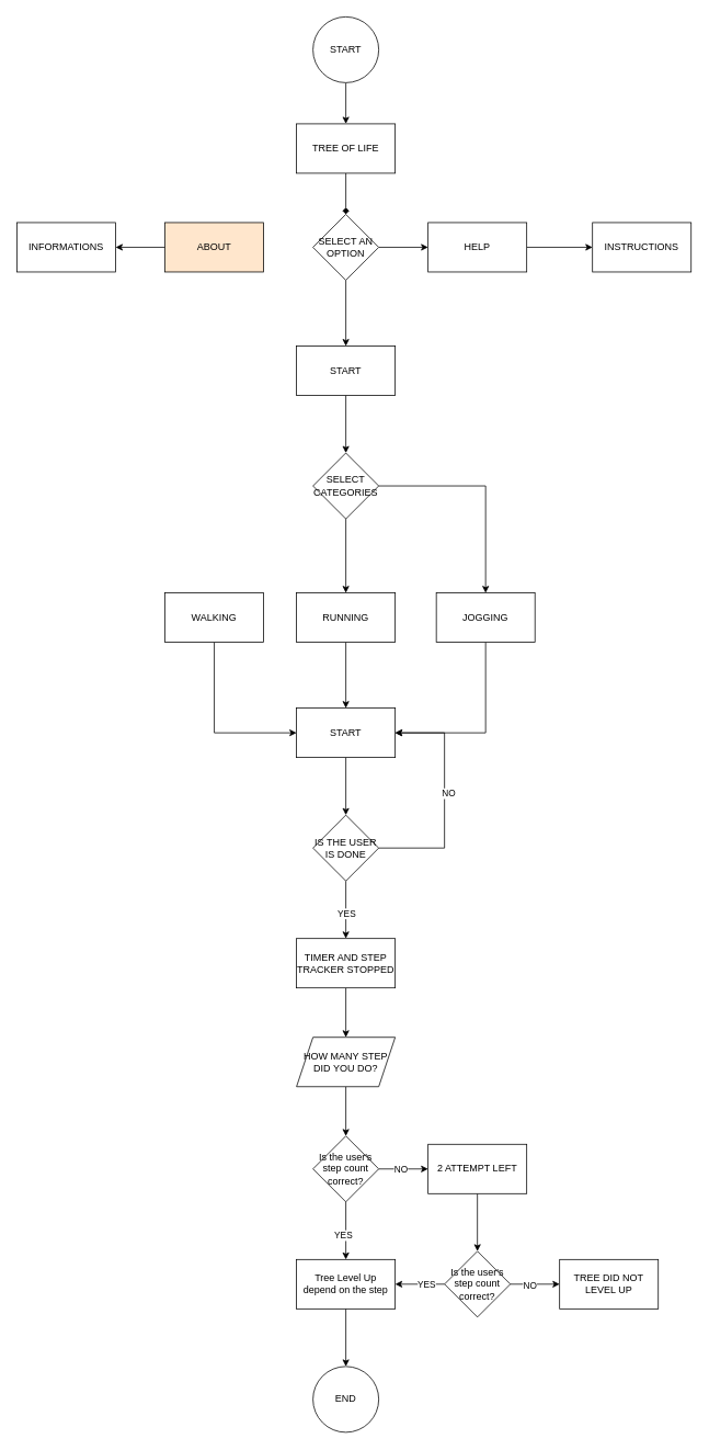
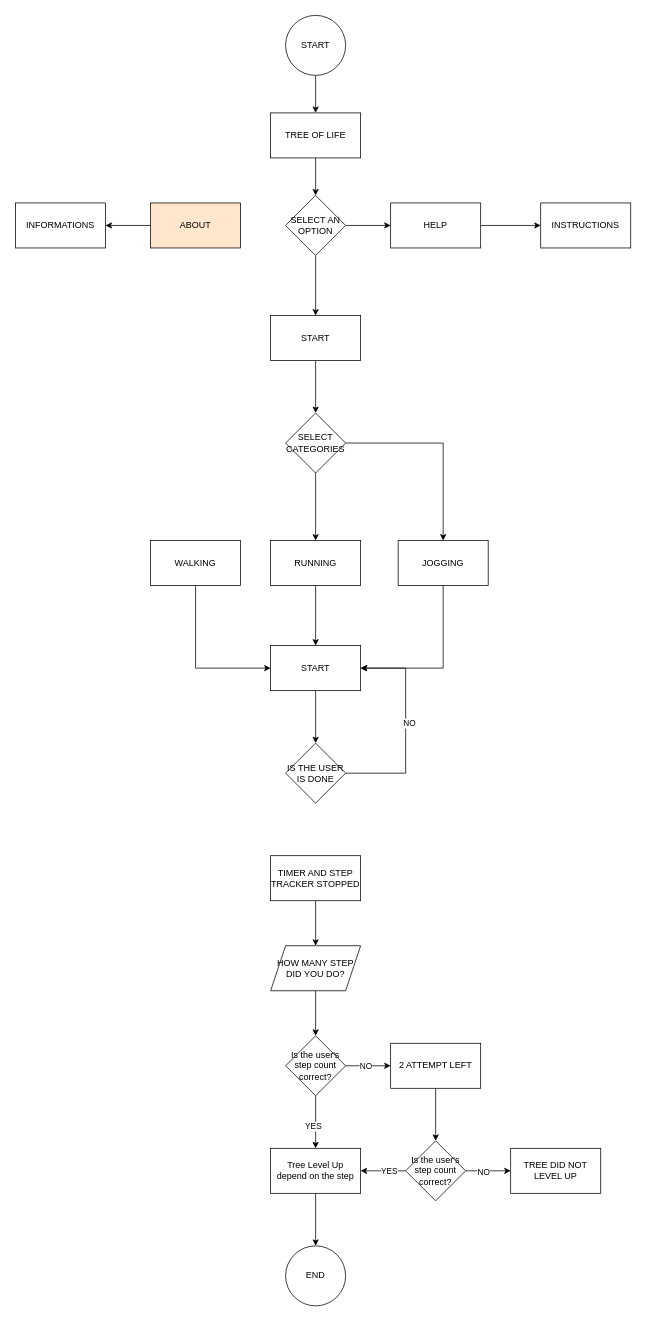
  <mxCell id="0" />
  <mxCell id="1" parent="0" />
  <mxCell id="2" value="" style="edgeStyle=orthogonalEdgeStyle;rounded=0;orthogonalLoop=1;jettySize=auto;html=1;" edge="1" parent="1" source="3" target="5"><mxGeometry relative="1" as="geometry" /></mxCell>
  <mxCell id="3" value="START" style="ellipse;whiteSpace=wrap;html=1;aspect=fixed;" vertex="1" parent="1"><mxGeometry x="380" y="20" width="80" height="80" as="geometry" /></mxCell>
- <mxCell id="4" value="" style="edgeStyle=orthogonalEdgeStyle;rounded=0;orthogonalLoop=1;jettySize=auto;html=1;endArrow=diamond;" edge="1" parent="1" source="5" target="8"><mxGeometry relative="1" as="geometry" /></mxCell>
+ <mxCell id="4" value="" style="edgeStyle=orthogonalEdgeStyle;rounded=0;orthogonalLoop=1;jettySize=auto;html=1;" edge="1" parent="1" source="5" target="8"><mxGeometry relative="1" as="geometry" /></mxCell>
  <mxCell id="5" value="TREE OF LIFE" style="whiteSpace=wrap;html=1;" vertex="1" parent="1"><mxGeometry x="360" y="150" width="120" height="60" as="geometry" /></mxCell>
  <mxCell id="6" value="" style="edgeStyle=orthogonalEdgeStyle;rounded=0;orthogonalLoop=1;jettySize=auto;html=1;" edge="1" parent="1" source="8" target="12"><mxGeometry relative="1" as="geometry" /></mxCell>
  <mxCell id="7" value="" style="edgeStyle=orthogonalEdgeStyle;rounded=0;orthogonalLoop=1;jettySize=auto;html=1;" edge="1" parent="1" source="8" target="14"><mxGeometry relative="1" as="geometry" /></mxCell>
  <mxCell id="8" value="SELECT AN&lt;br&gt;OPTION" style="rhombus;whiteSpace=wrap;html=1;" vertex="1" parent="1"><mxGeometry x="380" y="260" width="80" height="80" as="geometry" /></mxCell>
  <mxCell id="9" style="edgeStyle=orthogonalEdgeStyle;rounded=0;orthogonalLoop=1;jettySize=auto;html=1;entryX=1;entryY=0.5;entryDx=0;entryDy=0;" edge="1" parent="1" source="10" target="15"><mxGeometry relative="1" as="geometry" /></mxCell>
  <mxCell id="10" value="ABOUT" style="whiteSpace=wrap;html=1;fillColor=#ffe6cc;" vertex="1" parent="1"><mxGeometry x="200" y="270" width="120" height="60" as="geometry" /></mxCell>
  <mxCell id="11" value="" style="edgeStyle=orthogonalEdgeStyle;rounded=0;orthogonalLoop=1;jettySize=auto;html=1;" edge="1" parent="1" source="12" target="19"><mxGeometry relative="1" as="geometry" /></mxCell>
  <mxCell id="12" value="START" style="whiteSpace=wrap;html=1;" vertex="1" parent="1"><mxGeometry x="360" y="420" width="120" height="60" as="geometry" /></mxCell>
  <mxCell id="13" value="" style="edgeStyle=orthogonalEdgeStyle;rounded=0;orthogonalLoop=1;jettySize=auto;html=1;" edge="1" parent="1" source="14" target="16"><mxGeometry relative="1" as="geometry" /></mxCell>
  <mxCell id="14" value="HELP" style="whiteSpace=wrap;html=1;" vertex="1" parent="1"><mxGeometry x="520" y="270" width="120" height="60" as="geometry" /></mxCell>
  <mxCell id="15" value="INFORMATIONS" style="rounded=0;whiteSpace=wrap;html=1;" vertex="1" parent="1"><mxGeometry x="20" y="270" width="120" height="60" as="geometry" /></mxCell>
  <mxCell id="16" value="INSTRUCTIONS" style="whiteSpace=wrap;html=1;" vertex="1" parent="1"><mxGeometry x="720" y="270" width="120" height="60" as="geometry" /></mxCell>
  <mxCell id="17" value="" style="edgeStyle=orthogonalEdgeStyle;rounded=0;orthogonalLoop=1;jettySize=auto;html=1;" edge="1" parent="1" source="19" target="23"><mxGeometry relative="1" as="geometry" /></mxCell>
  <mxCell id="18" value="" style="edgeStyle=orthogonalEdgeStyle;rounded=0;orthogonalLoop=1;jettySize=auto;html=1;" edge="1" parent="1" source="19" target="25"><mxGeometry relative="1" as="geometry" /></mxCell>
  <mxCell id="19" value="SELECT&lt;br&gt;CATEGORIES" style="rhombus;whiteSpace=wrap;html=1;" vertex="1" parent="1"><mxGeometry x="380" y="550" width="80" height="80" as="geometry" /></mxCell>
  <mxCell id="20" style="edgeStyle=orthogonalEdgeStyle;rounded=0;orthogonalLoop=1;jettySize=auto;html=1;entryX=0;entryY=0.5;entryDx=0;entryDy=0;" edge="1" parent="1" source="21" target="27"><mxGeometry relative="1" as="geometry"><Array as="points"><mxPoint x="260" y="890" /></Array></mxGeometry></mxCell>
  <mxCell id="21" value="WALKING" style="whiteSpace=wrap;html=1;" vertex="1" parent="1"><mxGeometry x="200" y="720" width="120" height="60" as="geometry" /></mxCell>
  <mxCell id="22" value="" style="edgeStyle=orthogonalEdgeStyle;rounded=0;orthogonalLoop=1;jettySize=auto;html=1;" edge="1" parent="1" source="23" target="27"><mxGeometry relative="1" as="geometry" /></mxCell>
  <mxCell id="23" value="RUNNING" style="whiteSpace=wrap;html=1;" vertex="1" parent="1"><mxGeometry x="360" y="720" width="120" height="60" as="geometry" /></mxCell>
  <mxCell id="24" style="edgeStyle=orthogonalEdgeStyle;rounded=0;orthogonalLoop=1;jettySize=auto;html=1;entryX=1;entryY=0.5;entryDx=0;entryDy=0;" edge="1" parent="1" source="25" target="27"><mxGeometry relative="1" as="geometry"><Array as="points"><mxPoint x="590" y="890" /></Array></mxGeometry></mxCell>
  <mxCell id="25" value="JOGGING" style="whiteSpace=wrap;html=1;" vertex="1" parent="1"><mxGeometry x="530" y="720" width="120" height="60" as="geometry" /></mxCell>
  <mxCell id="26" value="" style="edgeStyle=orthogonalEdgeStyle;rounded=0;orthogonalLoop=1;jettySize=auto;html=1;" edge="1" parent="1" source="27" target="32"><mxGeometry relative="1" as="geometry" /></mxCell>
  <mxCell id="27" value="&lt;div&gt;START&lt;/div&gt;" style="whiteSpace=wrap;html=1;" vertex="1" parent="1"><mxGeometry x="360" y="860" width="120" height="60" as="geometry" /></mxCell>
  <mxCell id="28" style="edgeStyle=orthogonalEdgeStyle;rounded=0;orthogonalLoop=1;jettySize=auto;html=1;entryX=1;entryY=0.5;entryDx=0;entryDy=0;" edge="1" parent="1" source="32" target="27"><mxGeometry relative="1" as="geometry"><Array as="points"><mxPoint x="540" y="1030" /><mxPoint x="540" y="890" /></Array></mxGeometry></mxCell>
  <mxCell id="29" value="NO" style="edgeLabel;html=1;align=center;verticalAlign=middle;resizable=0;points=[];" vertex="1" connectable="0" parent="28"><mxGeometry x="0.052" y="-4" relative="1" as="geometry"><mxPoint as="offset" /></mxGeometry></mxCell>
- <mxCell id="30" style="edgeStyle=orthogonalEdgeStyle;rounded=0;orthogonalLoop=1;jettySize=auto;html=1;" edge="1" parent="1" source="32" target="34"><mxGeometry relative="1" as="geometry" /></mxCell>
- <mxCell id="31" value="YES" style="edgeLabel;html=1;align=center;verticalAlign=middle;resizable=0;points=[];" vertex="1" connectable="0" parent="30"><mxGeometry x="0.125" relative="1" as="geometry"><mxPoint as="offset" /></mxGeometry></mxCell>
  <mxCell id="32" value="IS THE USER IS DONE" style="rhombus;whiteSpace=wrap;html=1;" vertex="1" parent="1"><mxGeometry x="380" y="990" width="80" height="80" as="geometry" /></mxCell>
  <mxCell id="33" style="edgeStyle=orthogonalEdgeStyle;rounded=0;orthogonalLoop=1;jettySize=auto;html=1;entryX=0.5;entryY=0;entryDx=0;entryDy=0;" edge="1" parent="1" source="34" target="36"><mxGeometry relative="1" as="geometry" /></mxCell>
  <mxCell id="34" value="TIMER AND STEP TRACKER STOPPED" style="whiteSpace=wrap;html=1;" vertex="1" parent="1"><mxGeometry x="360" y="1140" width="120" height="60" as="geometry" /></mxCell>
  <mxCell id="35" style="edgeStyle=orthogonalEdgeStyle;rounded=0;orthogonalLoop=1;jettySize=auto;html=1;entryX=0.5;entryY=0;entryDx=0;entryDy=0;" edge="1" parent="1" source="36" target="41"><mxGeometry relative="1" as="geometry" /></mxCell>
  <mxCell id="36" value="HOW MANY STEP&lt;br&gt;DID YOU DO?" style="shape=parallelogram;perimeter=parallelogramPerimeter;whiteSpace=wrap;html=1;fixedSize=1;" vertex="1" parent="1"><mxGeometry x="360" y="1260" width="120" height="60" as="geometry" /></mxCell>
  <mxCell id="37" style="edgeStyle=orthogonalEdgeStyle;rounded=0;orthogonalLoop=1;jettySize=auto;html=1;entryX=0.5;entryY=0;entryDx=0;entryDy=0;" edge="1" parent="1" source="41" target="45"><mxGeometry relative="1" as="geometry" /></mxCell>
  <mxCell id="38" value="YES" style="edgeLabel;html=1;align=center;verticalAlign=middle;resizable=0;points=[];" vertex="1" connectable="0" parent="37"><mxGeometry x="0.133" y="-4" relative="1" as="geometry"><mxPoint as="offset" /></mxGeometry></mxCell>
  <mxCell id="39" value="" style="edgeStyle=orthogonalEdgeStyle;rounded=0;orthogonalLoop=1;jettySize=auto;html=1;" edge="1" parent="1" source="41" target="43"><mxGeometry relative="1" as="geometry" /></mxCell>
  <mxCell id="40" value="NO" style="edgeLabel;html=1;align=center;verticalAlign=middle;resizable=0;points=[];" vertex="1" connectable="0" parent="39"><mxGeometry x="-0.122" relative="1" as="geometry"><mxPoint as="offset" /></mxGeometry></mxCell>
  <mxCell id="41" value="Is the user's&lt;br&gt;step count correct?" style="rhombus;whiteSpace=wrap;html=1;" vertex="1" parent="1"><mxGeometry x="380" y="1380" width="80" height="80" as="geometry" /></mxCell>
  <mxCell id="42" style="edgeStyle=orthogonalEdgeStyle;rounded=0;orthogonalLoop=1;jettySize=auto;html=1;" edge="1" parent="1" source="43" target="50"><mxGeometry relative="1" as="geometry" /></mxCell>
  <mxCell id="43" value="2 ATTEMPT LEFT" style="whiteSpace=wrap;html=1;" vertex="1" parent="1"><mxGeometry x="520" y="1390" width="120" height="60" as="geometry" /></mxCell>
  <mxCell id="44" value="" style="edgeStyle=orthogonalEdgeStyle;rounded=0;orthogonalLoop=1;jettySize=auto;html=1;" edge="1" parent="1" source="45" target="52"><mxGeometry relative="1" as="geometry" /></mxCell>
  <mxCell id="45" value="Tree Level Up depend on the step" style="whiteSpace=wrap;html=1;" vertex="1" parent="1"><mxGeometry x="360" y="1530" width="120" height="60" as="geometry" /></mxCell>
  <mxCell id="46" value="" style="edgeStyle=orthogonalEdgeStyle;rounded=0;orthogonalLoop=1;jettySize=auto;html=1;" edge="1" parent="1" source="50" target="45"><mxGeometry relative="1" as="geometry" /></mxCell>
  <mxCell id="47" value="YES" style="edgeLabel;html=1;align=center;verticalAlign=middle;resizable=0;points=[];" vertex="1" connectable="0" parent="46"><mxGeometry x="-0.248" relative="1" as="geometry"><mxPoint as="offset" /></mxGeometry></mxCell>
  <mxCell id="48" value="" style="edgeStyle=orthogonalEdgeStyle;rounded=0;orthogonalLoop=1;jettySize=auto;html=1;" edge="1" parent="1" source="50" target="51"><mxGeometry relative="1" as="geometry" /></mxCell>
  <mxCell id="49" value="NO" style="edgeLabel;html=1;align=center;verticalAlign=middle;resizable=0;points=[];" vertex="1" connectable="0" parent="48"><mxGeometry x="-0.234" y="-1" relative="1" as="geometry"><mxPoint as="offset" /></mxGeometry></mxCell>
  <mxCell id="50" value="Is the user's step count correct?" style="rhombus;whiteSpace=wrap;html=1;" vertex="1" parent="1"><mxGeometry x="540" y="1520" width="80" height="80" as="geometry" /></mxCell>
  <mxCell id="51" value="TREE DID NOT LEVEL UP" style="whiteSpace=wrap;html=1;" vertex="1" parent="1"><mxGeometry x="680" y="1530" width="120" height="60" as="geometry" /></mxCell>
  <mxCell id="52" value="END" style="ellipse;whiteSpace=wrap;html=1;" vertex="1" parent="1"><mxGeometry x="380" y="1660" width="80" height="80" as="geometry" /></mxCell>
